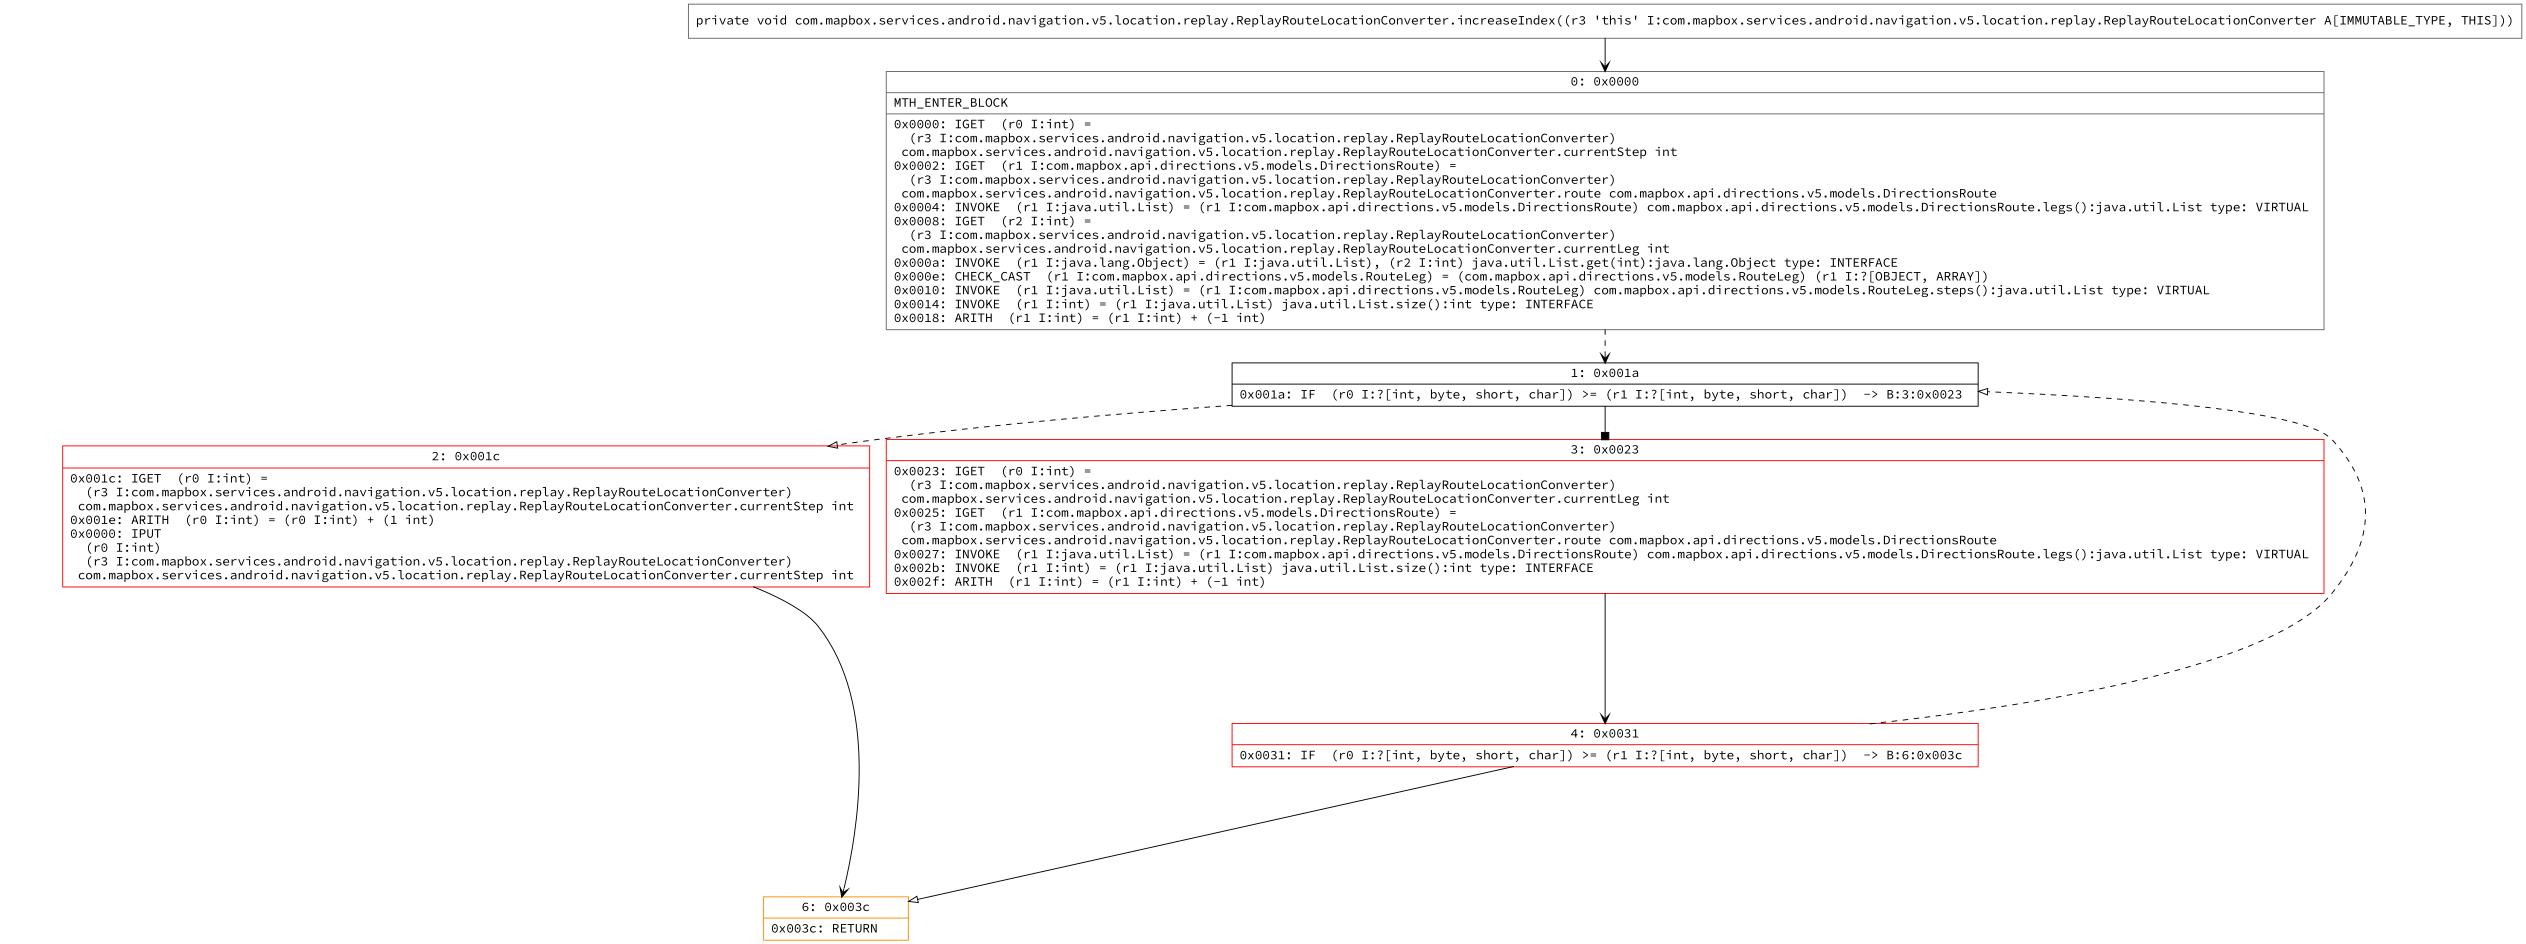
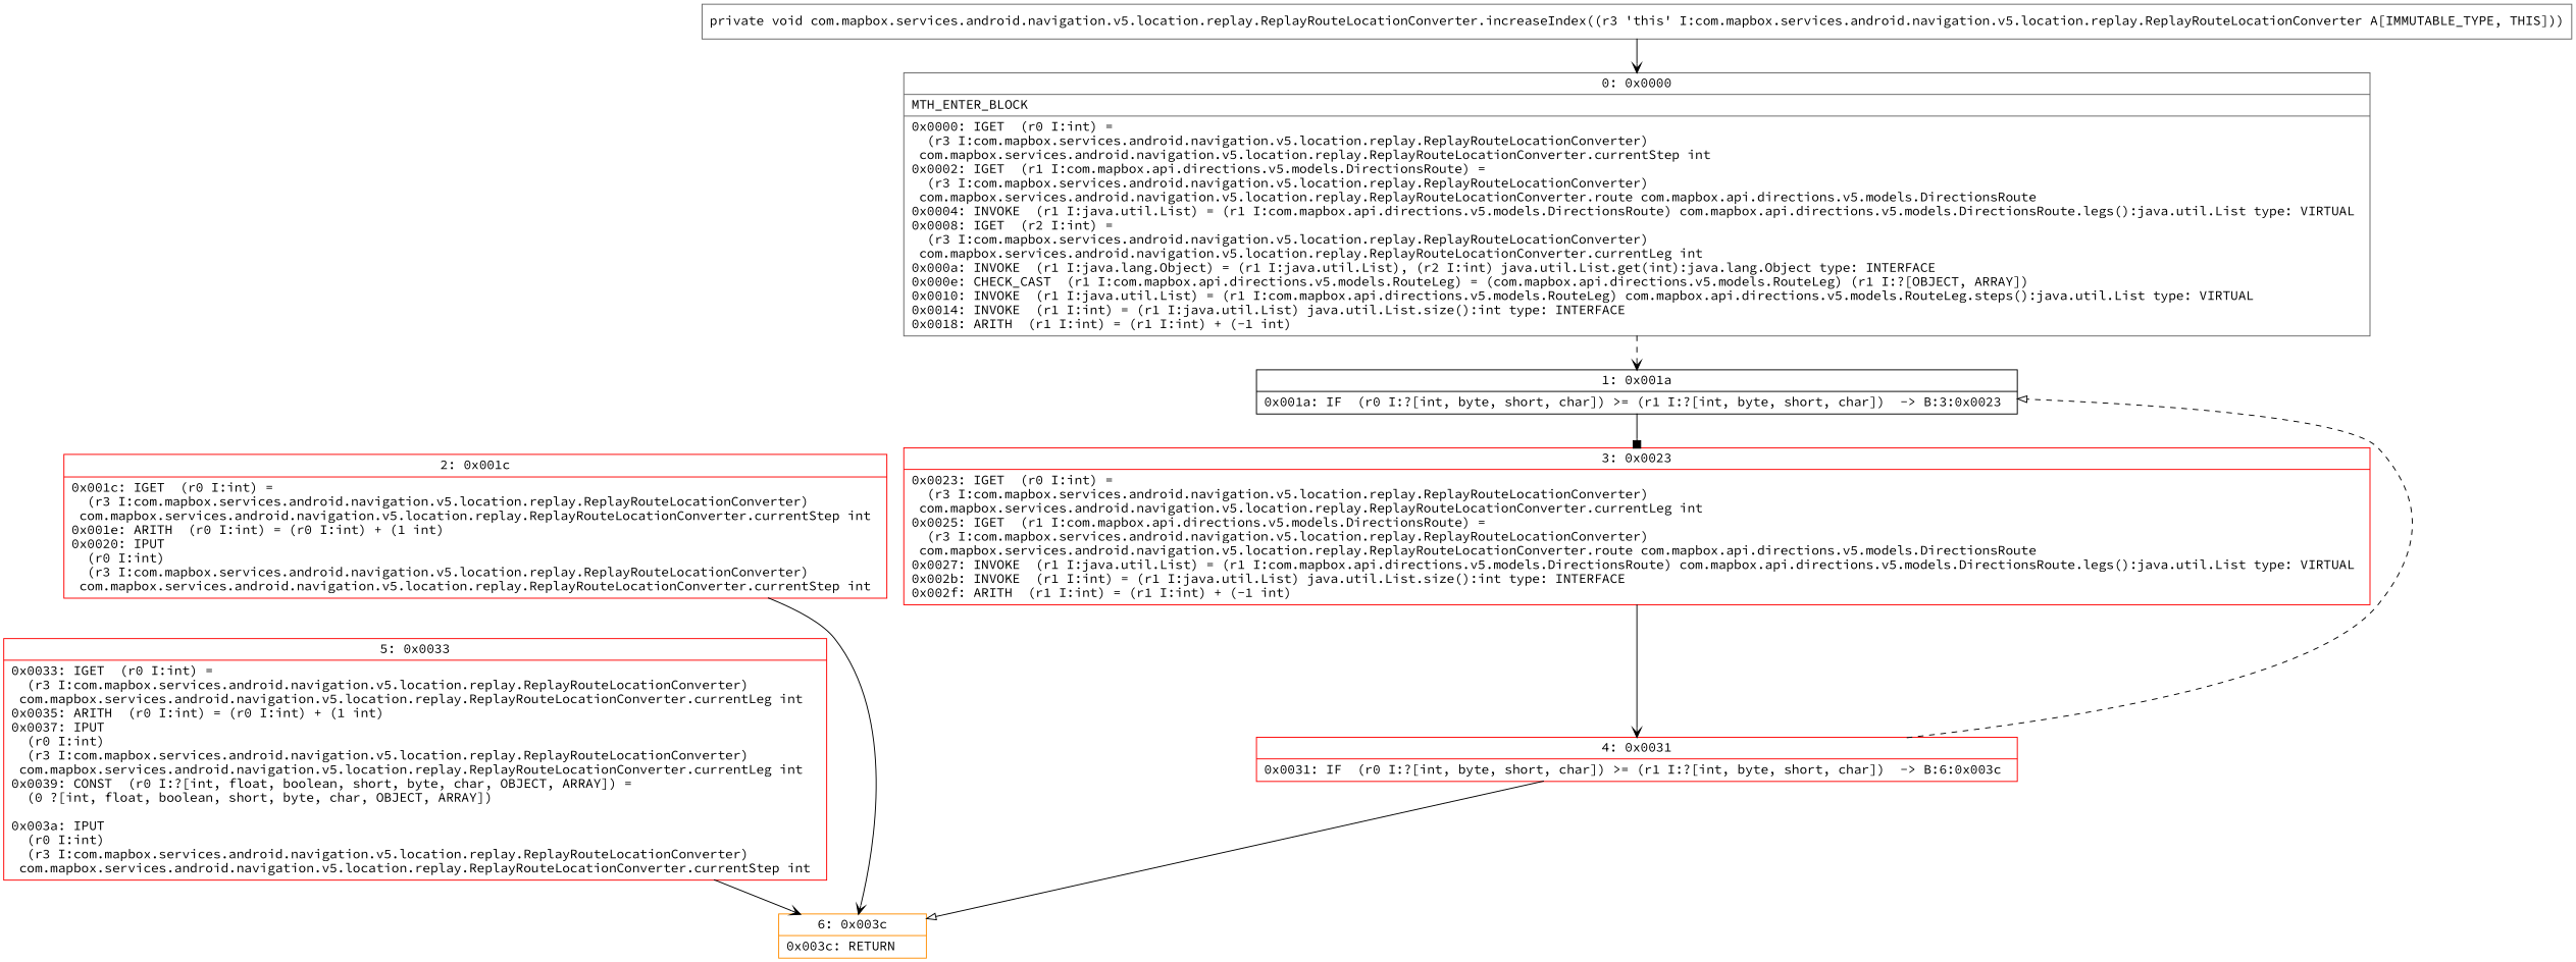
  digraph {
    fontname="Source Code Pro"
    node [color=red fontname="Source Code Pro" shape=record]
    edge [arrowhead=vee fontname="Source Code Pro"]
    n1 [color=gray40 label="{0\:\ 0x0000|MTH_ENTER_BLOCK\l|0x0000: IGET  (r0 I:int) = \l  (r3 I:com.mapbox.services.android.navigation.v5.location.replay.ReplayRouteLocationConverter)\l com.mapbox.services.android.navigation.v5.location.replay.ReplayRouteLocationConverter.currentStep int \l0x0002: IGET  (r1 I:com.mapbox.api.directions.v5.models.DirectionsRoute) = \l  (r3 I:com.mapbox.services.android.navigation.v5.location.replay.ReplayRouteLocationConverter)\l com.mapbox.services.android.navigation.v5.location.replay.ReplayRouteLocationConverter.route com.mapbox.api.directions.v5.models.DirectionsRoute \l0x0004: INVOKE  (r1 I:java.util.List) = (r1 I:com.mapbox.api.directions.v5.models.DirectionsRoute) com.mapbox.api.directions.v5.models.DirectionsRoute.legs():java.util.List type: VIRTUAL \l0x0008: IGET  (r2 I:int) = \l  (r3 I:com.mapbox.services.android.navigation.v5.location.replay.ReplayRouteLocationConverter)\l com.mapbox.services.android.navigation.v5.location.replay.ReplayRouteLocationConverter.currentLeg int \l0x000a: INVOKE  (r1 I:java.lang.Object) = (r1 I:java.util.List), (r2 I:int) java.util.List.get(int):java.lang.Object type: INTERFACE \l0x000e: CHECK_CAST  (r1 I:com.mapbox.api.directions.v5.models.RouteLeg) = (com.mapbox.api.directions.v5.models.RouteLeg) (r1 I:?[OBJECT, ARRAY]) \l0x0010: INVOKE  (r1 I:java.util.List) = (r1 I:com.mapbox.api.directions.v5.models.RouteLeg) com.mapbox.api.directions.v5.models.RouteLeg.steps():java.util.List type: VIRTUAL \l0x0014: INVOKE  (r1 I:int) = (r1 I:java.util.List) java.util.List.size():int type: INTERFACE \l0x0018: ARITH  (r1 I:int) = (r1 I:int) + (\-1 int) \l}"]
    n2 [color=black label="{1\:\ 0x001a|0x001a: IF  (r0 I:?[int, byte, short, char]) \>= (r1 I:?[int, byte, short, char])  \-\> B:3:0x0023 \l}"]
-   n3 [label="{2\:\ 0x001c|0x001c: IGET  (r0 I:int) = \l  (r3 I:com.mapbox.services.android.navigation.v5.location.replay.ReplayRouteLocationConverter)\l com.mapbox.services.android.navigation.v5.location.replay.ReplayRouteLocationConverter.currentStep int \l0x001e: ARITH  (r0 I:int) = (r0 I:int) + (1 int) \l0x0000: IPUT  \l  (r0 I:int)\l  (r3 I:com.mapbox.services.android.navigation.v5.location.replay.ReplayRouteLocationConverter)\l com.mapbox.services.android.navigation.v5.location.replay.ReplayRouteLocationConverter.currentStep int \l}"]
+   n3 [label="{2\:\ 0x001c|0x001c: IGET  (r0 I:int) = \l  (r3 I:com.mapbox.services.android.navigation.v5.location.replay.ReplayRouteLocationConverter)\l com.mapbox.services.android.navigation.v5.location.replay.ReplayRouteLocationConverter.currentStep int \l0x001e: ARITH  (r0 I:int) = (r0 I:int) + (1 int) \l0x0020: IPUT  \l  (r0 I:int)\l  (r3 I:com.mapbox.services.android.navigation.v5.location.replay.ReplayRouteLocationConverter)\l com.mapbox.services.android.navigation.v5.location.replay.ReplayRouteLocationConverter.currentStep int \l}"]
    n4 [label="{3\:\ 0x0023|0x0023: IGET  (r0 I:int) = \l  (r3 I:com.mapbox.services.android.navigation.v5.location.replay.ReplayRouteLocationConverter)\l com.mapbox.services.android.navigation.v5.location.replay.ReplayRouteLocationConverter.currentLeg int \l0x0025: IGET  (r1 I:com.mapbox.api.directions.v5.models.DirectionsRoute) = \l  (r3 I:com.mapbox.services.android.navigation.v5.location.replay.ReplayRouteLocationConverter)\l com.mapbox.services.android.navigation.v5.location.replay.ReplayRouteLocationConverter.route com.mapbox.api.directions.v5.models.DirectionsRoute \l0x0027: INVOKE  (r1 I:java.util.List) = (r1 I:com.mapbox.api.directions.v5.models.DirectionsRoute) com.mapbox.api.directions.v5.models.DirectionsRoute.legs():java.util.List type: VIRTUAL \l0x002b: INVOKE  (r1 I:int) = (r1 I:java.util.List) java.util.List.size():int type: INTERFACE \l0x002f: ARITH  (r1 I:int) = (r1 I:int) + (\-1 int) \l}"]
    n5 [color=darkorange label="{6\:\ 0x003c|0x003c: RETURN   \l}"]
    n6 [label="{4\:\ 0x0031|0x0031: IF  (r0 I:?[int, byte, short, char]) \>= (r1 I:?[int, byte, short, char])  \-\> B:6:0x003c \l}"]
+   n7 [label="{5\:\ 0x0033|0x0033: IGET  (r0 I:int) = \l  (r3 I:com.mapbox.services.android.navigation.v5.location.replay.ReplayRouteLocationConverter)\l com.mapbox.services.android.navigation.v5.location.replay.ReplayRouteLocationConverter.currentLeg int \l0x0035: ARITH  (r0 I:int) = (r0 I:int) + (1 int) \l0x0037: IPUT  \l  (r0 I:int)\l  (r3 I:com.mapbox.services.android.navigation.v5.location.replay.ReplayRouteLocationConverter)\l com.mapbox.services.android.navigation.v5.location.replay.ReplayRouteLocationConverter.currentLeg int \l0x0039: CONST  (r0 I:?[int, float, boolean, short, byte, char, OBJECT, ARRAY]) = \l  (0 ?[int, float, boolean, short, byte, char, OBJECT, ARRAY])\l \l0x003a: IPUT  \l  (r0 I:int)\l  (r3 I:com.mapbox.services.android.navigation.v5.location.replay.ReplayRouteLocationConverter)\l com.mapbox.services.android.navigation.v5.location.replay.ReplayRouteLocationConverter.currentStep int \l}"]
    n8 [color=gray40 label="{private void com.mapbox.services.android.navigation.v5.location.replay.ReplayRouteLocationConverter.increaseIndex((r3 'this' I:com.mapbox.services.android.navigation.v5.location.replay.ReplayRouteLocationConverter A[IMMUTABLE_TYPE, THIS])) }"]
    n1 -> n2 [style=dashed]
-   n2 -> n3 [arrowhead=onormal style=dashed]
    n2 -> n4 [arrowhead=box]
    n3 -> n5
    n4 -> n6
    n6 -> n2 [arrowhead=onormal style=dashed]
    n6 -> n5 [arrowhead=onormal]
+   n7 -> n5
    n8 -> n1
  }
